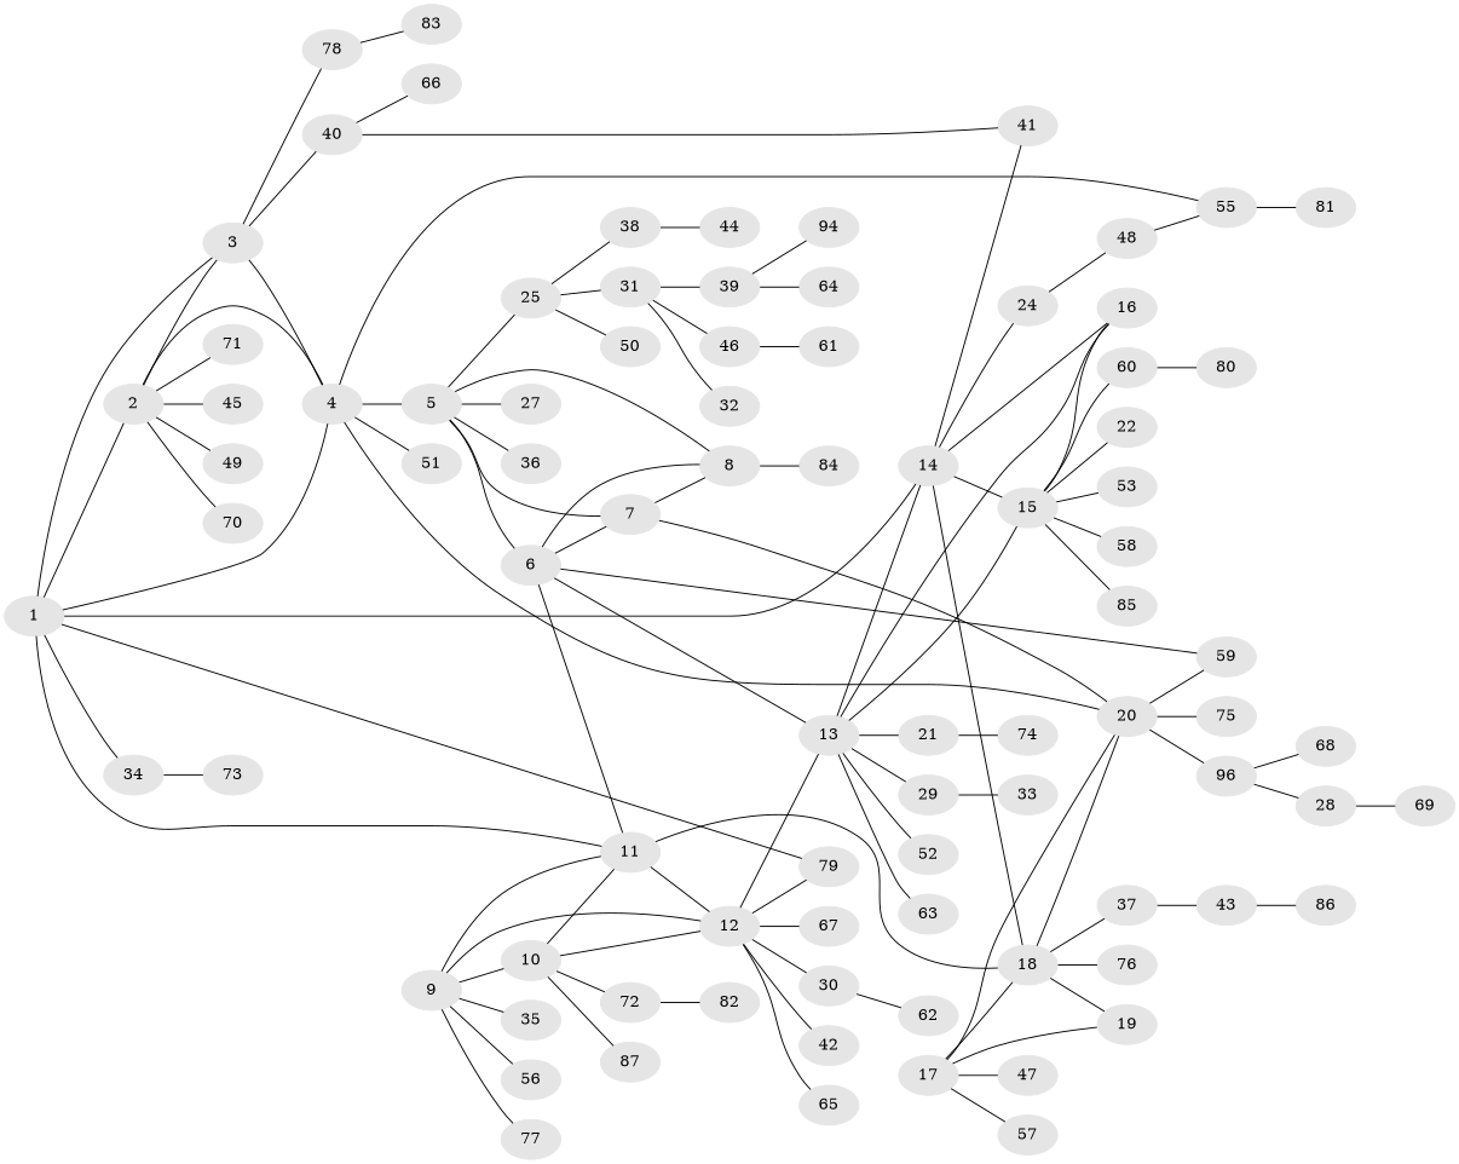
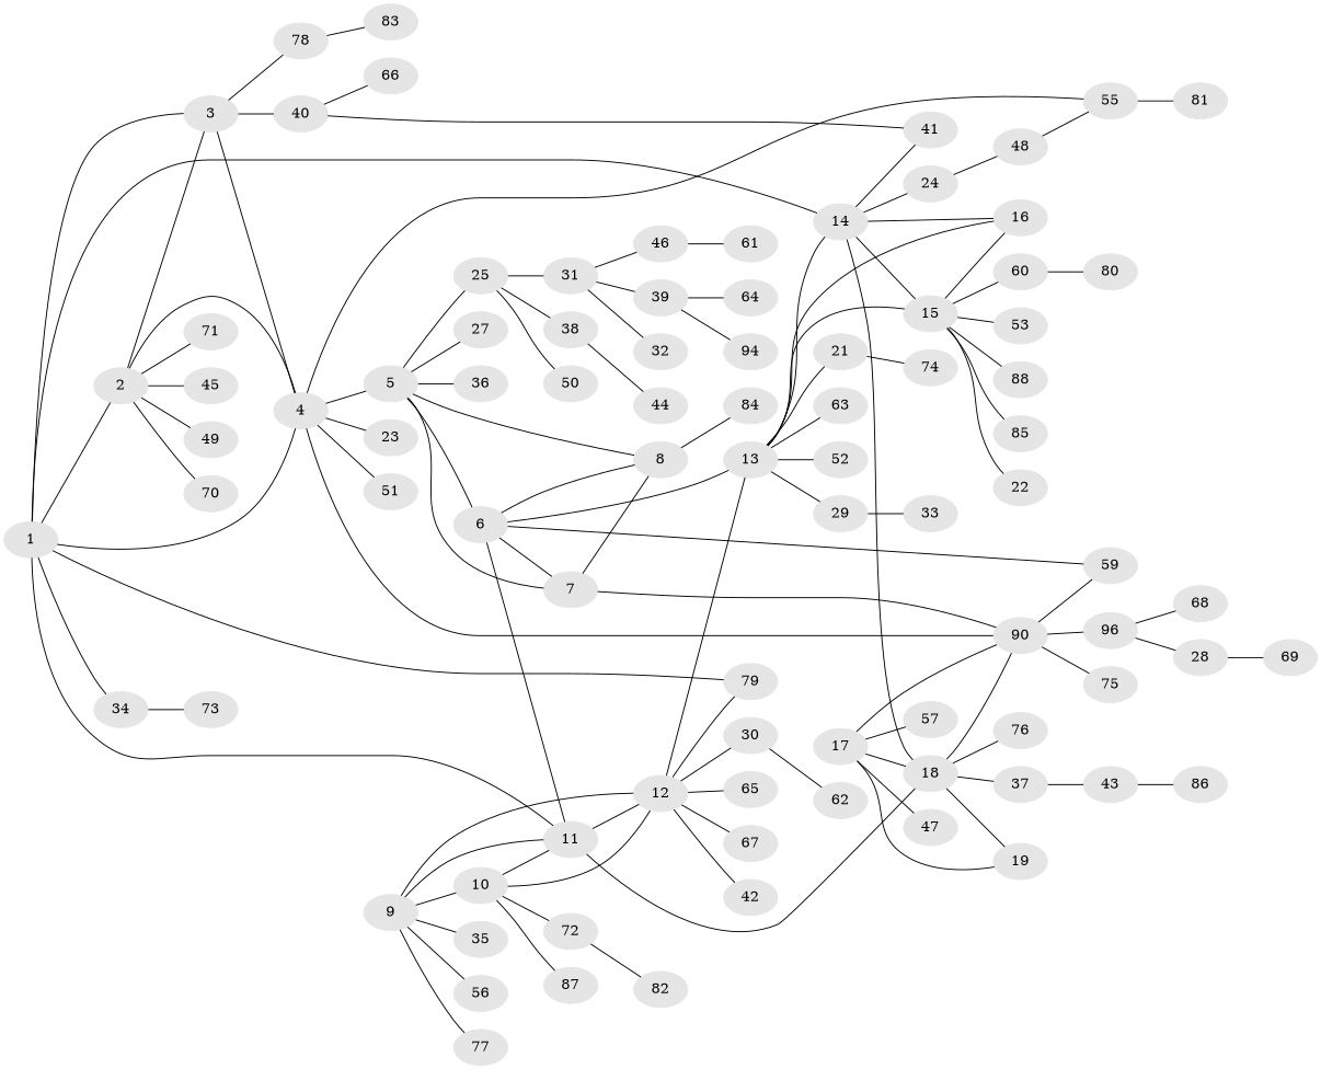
  graph {
    rankdir=LR
    node [color=gray90 style=filled]
    1
    2
    3
    4
    11
    14
    34
    79
    45
    49
    70
    71
    40
    78
    5
-   20
+   20 [label=90]
+   23
    51
    55
    12
    18
    15
    16
    24
    41
    73
    66
    83
    6
    7
    8
    25
    27
    36
    59
    n36 [label=96]
    75
    81
    13
    84
    31
    38
    50
    21
    29
    52
    63
    9
    10
    35
    56
    77
    72
    87
    30
    42
    65
    67
    82
    19
    37
    76
    62
    22
    53
-   58
+   58 [label=88]
    60
    85
    74
    33
    48
    80
    17
    47
    57
    43
    28
    68
    32
    39
    46
    44
    69
    n84 [label=94]
    64
    61
    86
    1 -- 2
    1 -- 3
    1 -- 4
    1 -- 11
    1 -- 14
    1 -- 34
    1 -- 79
    2 -- 3
    2 -- 4
    2 -- 45
    2 -- 49
    2 -- 70
    2 -- 71
    3 -- 4
    3 -- 40
    3 -- 78
    4 -- 5
    4 -- 20
+   4 -- 23
    4 -- 51
    4 -- 55
    11 -- 12
    11 -- 18
    14 -- 18
    14 -- 15
    14 -- 16
    14 -- 24
    14 -- 41
    34 -- 73
    40 -- 41
    40 -- 66
    78 -- 83
    5 -- 6
    5 -- 7
    5 -- 8
    5 -- 25
    5 -- 27
    5 -- 36
    20 -- 59
    20 -- n36
    20 -- 75
    55 -- 81
    12 -- 79
    12 -- 13
    12 -- 30
    12 -- 42
    12 -- 65
    12 -- 67
    18 -- 20
    18 -- 19
    18 -- 37
    18 -- 76
    15 -- 16
    15 -- 22
    15 -- 53
    15 -- 58
    15 -- 60
    15 -- 85
    24 -- 48
    6 -- 11
    6 -- 7
    6 -- 8
    6 -- 59
    6 -- 13
    7 -- 20
    7 -- 8
    8 -- 84
    25 -- 31
    25 -- 38
    25 -- 50
    n36 -- 28
    n36 -- 68
    13 -- 14
    13 -- 15
    13 -- 16
    13 -- 21
    13 -- 29
    13 -- 52
    13 -- 63
    31 -- 32
    31 -- 39
    31 -- 46
    38 -- 44
    21 -- 74
    29 -- 33
    9 -- 11
    9 -- 12
    9 -- 10
    9 -- 35
    9 -- 56
    9 -- 77
    10 -- 11
    10 -- 12
    10 -- 72
    10 -- 87
    72 -- 82
    30 -- 62
    37 -- 43
    60 -- 80
    48 -- 55
    17 -- 20
    17 -- 18
    17 -- 19
    17 -- 47
    17 -- 57
    43 -- 86
    28 -- 69
    39 -- n84
    39 -- 64
    46 -- 61
  }
